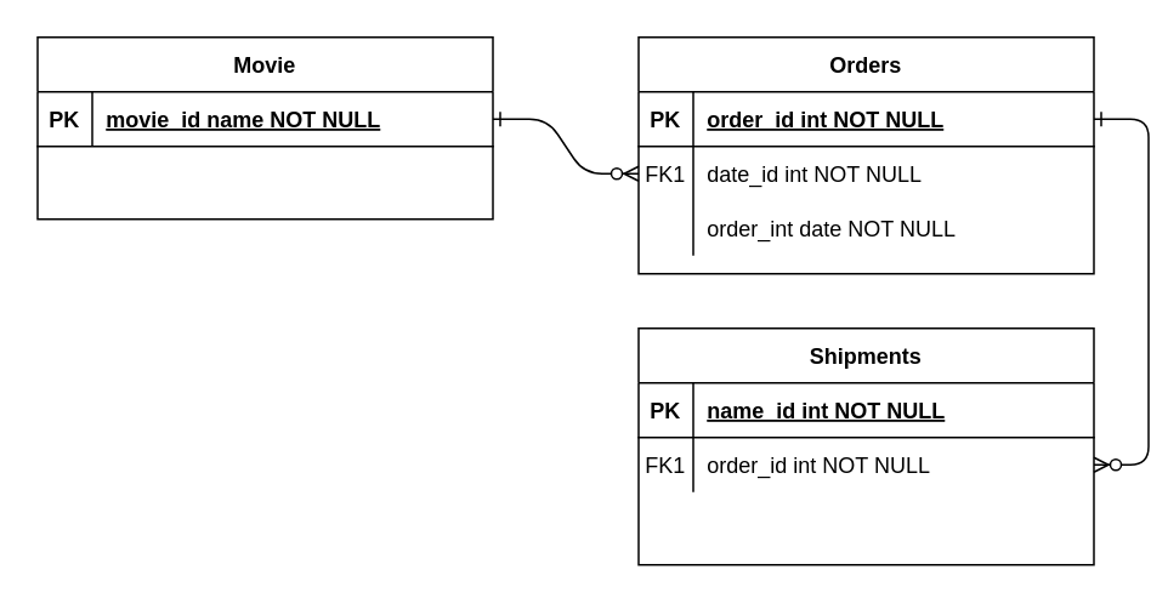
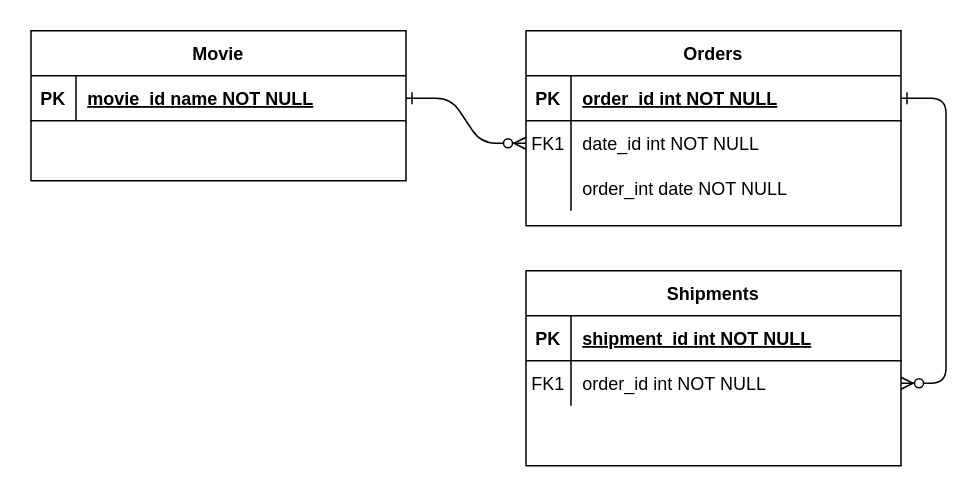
  <mxCell id="0" />
  <mxCell id="1" parent="0" />
  <mxCell id="2" value="" style="edgeStyle=entityRelationEdgeStyle;endArrow=ERzeroToMany;startArrow=ERone;endFill=1;startFill=0;" parent="1" source="24" target="8" edge="1"><mxGeometry width="100" height="100" relative="1" as="geometry"><mxPoint x="240" y="620" as="sourcePoint" /><mxPoint x="340" y="520" as="targetPoint" /></mxGeometry></mxCell>
  <mxCell id="3" value="" style="edgeStyle=entityRelationEdgeStyle;endArrow=ERzeroToMany;startArrow=ERone;endFill=1;startFill=0;" parent="1" source="5" target="18" edge="1"><mxGeometry width="100" height="100" relative="1" as="geometry"><mxPoint x="300" y="80" as="sourcePoint" /><mxPoint x="360" y="105" as="targetPoint" /></mxGeometry></mxCell>
  <mxCell id="4" value="Orders" style="shape=table;startSize=30;container=1;collapsible=1;childLayout=tableLayout;fixedRows=1;rowLines=0;fontStyle=1;align=center;resizeLast=1;" parent="1" vertex="1"><mxGeometry x="350" y="20" width="250" height="130" as="geometry" /></mxCell>
  <mxCell id="5" value="" style="shape=partialRectangle;collapsible=0;dropTarget=0;pointerEvents=0;fillColor=none;points=[[0,0.5],[1,0.5]];portConstraint=eastwest;top=0;left=0;right=0;bottom=1;" parent="4" vertex="1"><mxGeometry y="30" width="250" height="30" as="geometry" /></mxCell>
  <mxCell id="6" value="PK" style="shape=partialRectangle;overflow=hidden;connectable=0;fillColor=none;top=0;left=0;bottom=0;right=0;fontStyle=1;" parent="5" vertex="1"><mxGeometry width="30" height="30" as="geometry" /></mxCell>
  <mxCell id="7" value="order_id int NOT NULL " style="shape=partialRectangle;overflow=hidden;connectable=0;fillColor=none;top=0;left=0;bottom=0;right=0;align=left;spacingLeft=6;fontStyle=5;" parent="5" vertex="1"><mxGeometry x="30" width="220" height="30" as="geometry" /></mxCell>
  <mxCell id="8" value="" style="shape=partialRectangle;collapsible=0;dropTarget=0;pointerEvents=0;fillColor=none;points=[[0,0.5],[1,0.5]];portConstraint=eastwest;top=0;left=0;right=0;bottom=0;" parent="4" vertex="1"><mxGeometry y="60" width="250" height="30" as="geometry" /></mxCell>
  <mxCell id="9" value="FK1" style="shape=partialRectangle;overflow=hidden;connectable=0;fillColor=none;top=0;left=0;bottom=0;right=0;" parent="8" vertex="1"><mxGeometry width="30" height="30" as="geometry" /></mxCell>
  <mxCell id="10" value="date_id int NOT NULL" style="shape=partialRectangle;overflow=hidden;connectable=0;fillColor=none;top=0;left=0;bottom=0;right=0;align=left;spacingLeft=6;" parent="8" vertex="1"><mxGeometry x="30" width="220" height="30" as="geometry" /></mxCell>
  <mxCell id="11" value="" style="shape=partialRectangle;collapsible=0;dropTarget=0;pointerEvents=0;fillColor=none;points=[[0,0.5],[1,0.5]];portConstraint=eastwest;top=0;left=0;right=0;bottom=0;" parent="4" vertex="1"><mxGeometry y="90" width="250" height="30" as="geometry" /></mxCell>
  <mxCell id="12" value="" style="shape=partialRectangle;overflow=hidden;connectable=0;fillColor=none;top=0;left=0;bottom=0;right=0;" parent="11" vertex="1"><mxGeometry width="30" height="30" as="geometry" /></mxCell>
  <mxCell id="13" value="order_int date NOT NULL" style="shape=partialRectangle;overflow=hidden;connectable=0;fillColor=none;top=0;left=0;bottom=0;right=0;align=left;spacingLeft=6;" parent="11" vertex="1"><mxGeometry x="30" width="220" height="30" as="geometry" /></mxCell>
  <mxCell id="14" value="Shipments" style="shape=table;startSize=30;container=1;collapsible=1;childLayout=tableLayout;fixedRows=1;rowLines=0;fontStyle=1;align=center;resizeLast=1;" parent="1" vertex="1"><mxGeometry x="350" y="180" width="250" height="130" as="geometry" /></mxCell>
  <mxCell id="15" value="" style="shape=partialRectangle;collapsible=0;dropTarget=0;pointerEvents=0;fillColor=none;points=[[0,0.5],[1,0.5]];portConstraint=eastwest;top=0;left=0;right=0;bottom=1;" parent="14" vertex="1"><mxGeometry y="30" width="250" height="30" as="geometry" /></mxCell>
  <mxCell id="16" value="PK" style="shape=partialRectangle;overflow=hidden;connectable=0;fillColor=none;top=0;left=0;bottom=0;right=0;fontStyle=1;" parent="15" vertex="1"><mxGeometry width="30" height="30" as="geometry" /></mxCell>
- <mxCell id="17" value="name_id int NOT NULL " style="shape=partialRectangle;overflow=hidden;connectable=0;fillColor=none;top=0;left=0;bottom=0;right=0;align=left;spacingLeft=6;fontStyle=5;" parent="15" vertex="1"><mxGeometry x="30" width="220" height="30" as="geometry" /></mxCell>
+ <mxCell id="17" value="shipment_id int NOT NULL " style="shape=partialRectangle;overflow=hidden;connectable=0;fillColor=none;top=0;left=0;bottom=0;right=0;align=left;spacingLeft=6;fontStyle=5;" parent="15" vertex="1"><mxGeometry x="30" width="220" height="30" as="geometry" /></mxCell>
  <mxCell id="18" value="" style="shape=partialRectangle;collapsible=0;dropTarget=0;pointerEvents=0;fillColor=none;points=[[0,0.5],[1,0.5]];portConstraint=eastwest;top=0;left=0;right=0;bottom=0;" parent="14" vertex="1"><mxGeometry y="60" width="250" height="30" as="geometry" /></mxCell>
  <mxCell id="19" value="FK1" style="shape=partialRectangle;overflow=hidden;connectable=0;fillColor=none;top=0;left=0;bottom=0;right=0;" parent="18" vertex="1"><mxGeometry width="30" height="30" as="geometry" /></mxCell>
  <mxCell id="20" value="order_id int NOT NULL" style="shape=partialRectangle;overflow=hidden;connectable=0;fillColor=none;top=0;left=0;bottom=0;right=0;align=left;spacingLeft=6;" parent="18" vertex="1"><mxGeometry x="30" width="220" height="30" as="geometry" /></mxCell>
  <mxCell id="21" value="" style="shape=partialRectangle;collapsible=0;dropTarget=0;pointerEvents=0;fillColor=none;points=[[0,0.5],[1,0.5]];portConstraint=eastwest;top=0;left=0;right=0;bottom=0;" parent="14" vertex="1"><mxGeometry y="90" width="250" height="30" as="geometry" /></mxCell>
  <mxCell id="22" value="" style="shape=partialRectangle;overflow=hidden;connectable=0;fillColor=none;top=0;left=0;bottom=0;right=0;" parent="21" vertex="1"><mxGeometry width="30" height="30" as="geometry" /></mxCell>
  <mxCell id="23" value="Movie" style="shape=table;startSize=30;container=1;collapsible=1;childLayout=tableLayout;fixedRows=1;rowLines=0;fontStyle=1;align=center;resizeLast=1;" parent="1" vertex="1"><mxGeometry x="20" y="20" width="250" height="100" as="geometry" /></mxCell>
  <mxCell id="24" value="" style="shape=partialRectangle;collapsible=0;dropTarget=0;pointerEvents=0;fillColor=none;points=[[0,0.5],[1,0.5]];portConstraint=eastwest;top=0;left=0;right=0;bottom=1;" parent="23" vertex="1"><mxGeometry y="30" width="250" height="30" as="geometry" /></mxCell>
  <mxCell id="25" value="PK" style="shape=partialRectangle;overflow=hidden;connectable=0;fillColor=none;top=0;left=0;bottom=0;right=0;fontStyle=1;" parent="24" vertex="1"><mxGeometry width="30" height="30" as="geometry"><mxRectangle width="30" height="30" as="alternateBounds" /></mxGeometry></mxCell>
  <mxCell id="26" value="movie_id name NOT NULL " style="shape=partialRectangle;overflow=hidden;connectable=0;fillColor=none;top=0;left=0;bottom=0;right=0;align=left;spacingLeft=6;fontStyle=5;" parent="24" vertex="1"><mxGeometry x="30" width="220" height="30" as="geometry"><mxRectangle width="220" height="30" as="alternateBounds" /></mxGeometry></mxCell>
  <mxCell id="27" value="" style="shape=partialRectangle;collapsible=0;dropTarget=0;pointerEvents=0;fillColor=none;points=[[0,0.5],[1,0.5]];portConstraint=eastwest;top=0;left=0;right=0;bottom=0;" parent="23" vertex="1"><mxGeometry y="60" width="250" height="30" as="geometry" /></mxCell>
  <mxCell id="28" value="" style="shape=partialRectangle;overflow=hidden;connectable=0;fillColor=none;top=0;left=0;bottom=0;right=0;" parent="27" vertex="1"><mxGeometry width="30" height="30" as="geometry"><mxRectangle width="30" height="30" as="alternateBounds" /></mxGeometry></mxCell>
